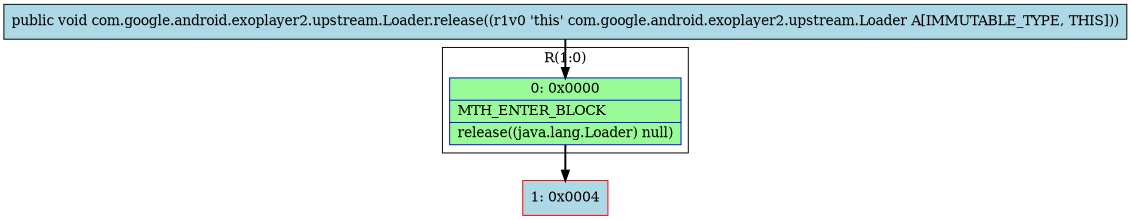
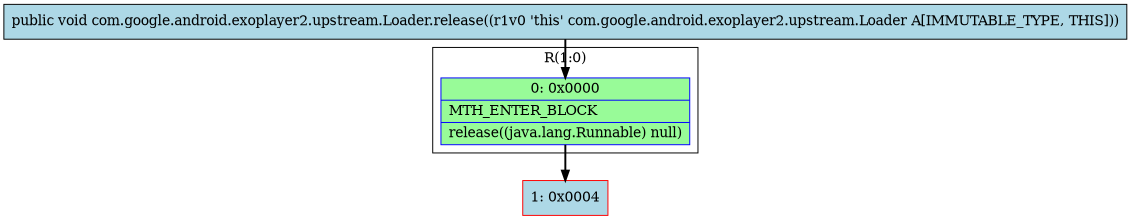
  digraph {
    node [shape=record style=filled fillcolor=lightblue]
    edge [style=bold]
-   n1 [color=blue label="{0\:\ 0x0000|MTH_ENTER_BLOCK\l|release((java.lang.Loader) null)\l}" fillcolor=palegreen]
+   n1 [color=blue label="{0\:\ 0x0000|MTH_ENTER_BLOCK\l|release((java.lang.Runnable) null)\l}" fillcolor=palegreen]
    n2 [color=red label="{1\:\ 0x0004}"]
    n3 [label="{public void com.google.android.exoplayer2.upstream.Loader.release((r1v0 'this' com.google.android.exoplayer2.upstream.Loader A[IMMUTABLE_TYPE, THIS])) }"]
    subgraph cluster_1 {
      label="R(1:0)"
      n1
    }
    n1 -> n2
    n3 -> n1
  }
